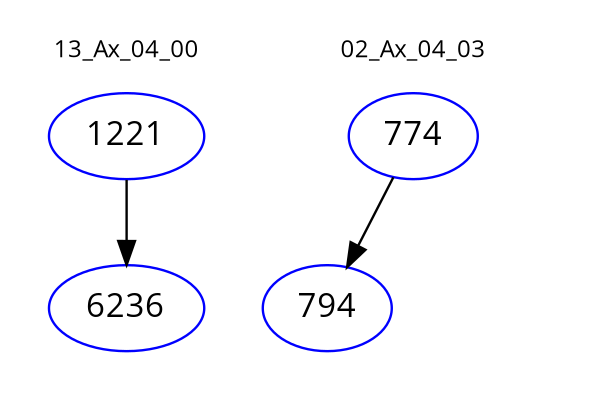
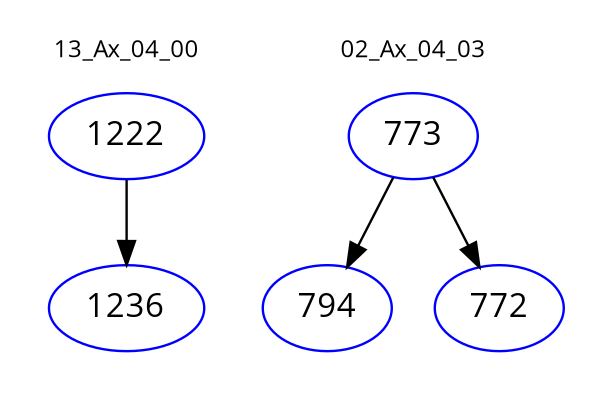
  digraph {
    fontname="Open Sans"
    node [color=blue fontname="Open Sans"]
    edge [color=black fontname="Open Sans"]
-   n1 [label=1221]
-   n2 [label=6236]
-   n3 [label=774]
+   n1 [label=1222]
+   n2 [label=1236]
+   n3 [label=773]
    n4 [label=794]
+   n5 [label=772]
    subgraph cluster_1 {
      color=white
      fontsize=10
      label="13_Ax_04_00"
      n1
      n2
    }
    subgraph cluster_2 {
      color=white
      fontsize=10
      label="02_Ax_04_03"
      n3
      n4
+     n5
    }
    n1 -> n2
    n3 -> n4
+   n3 -> n5
  }
